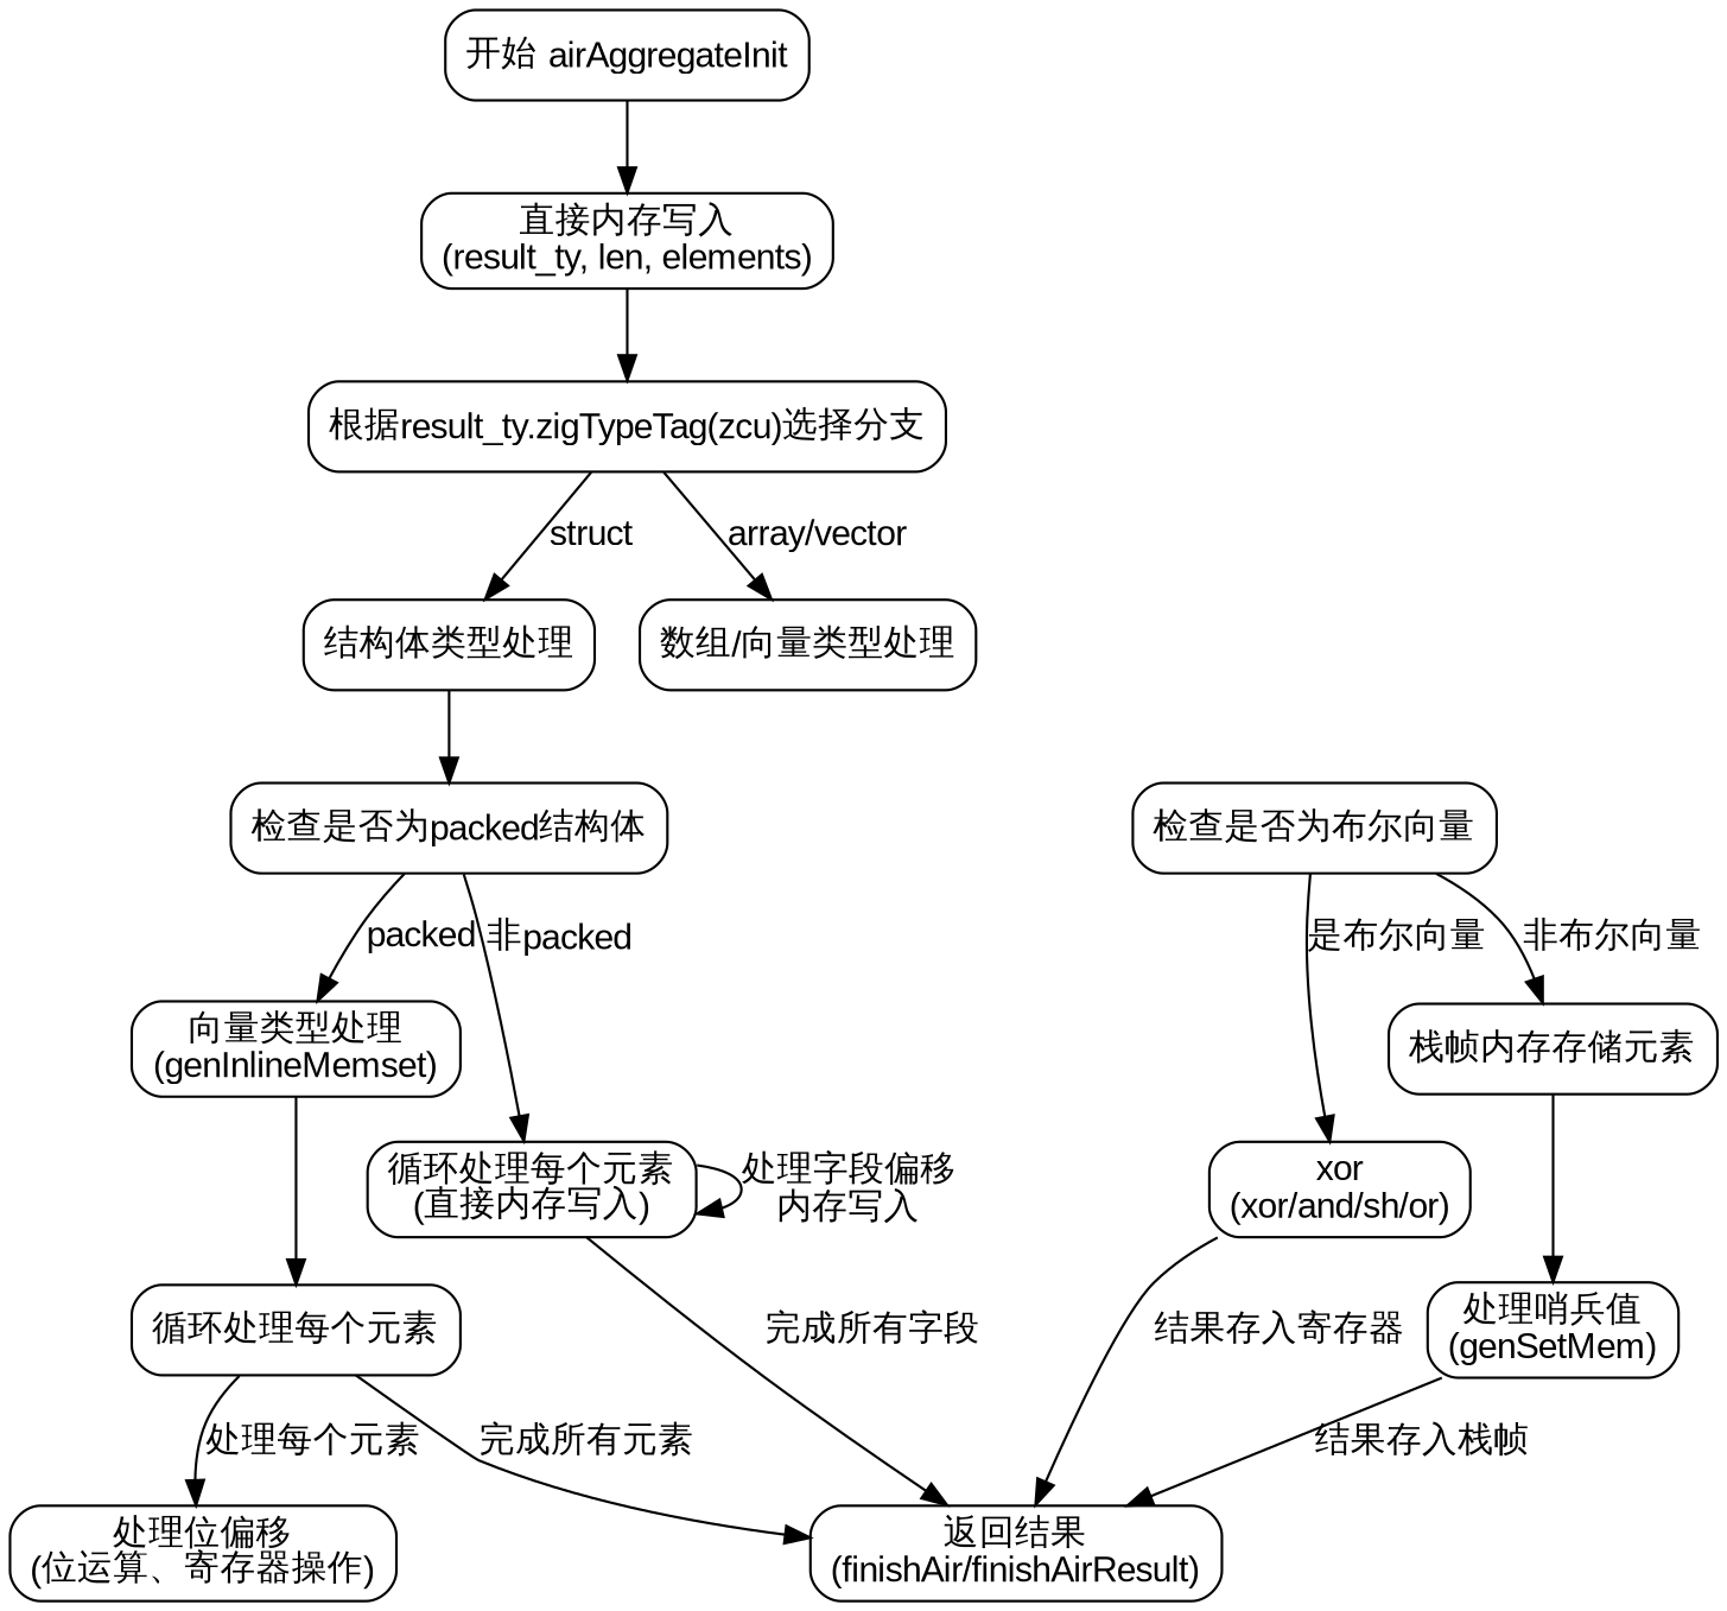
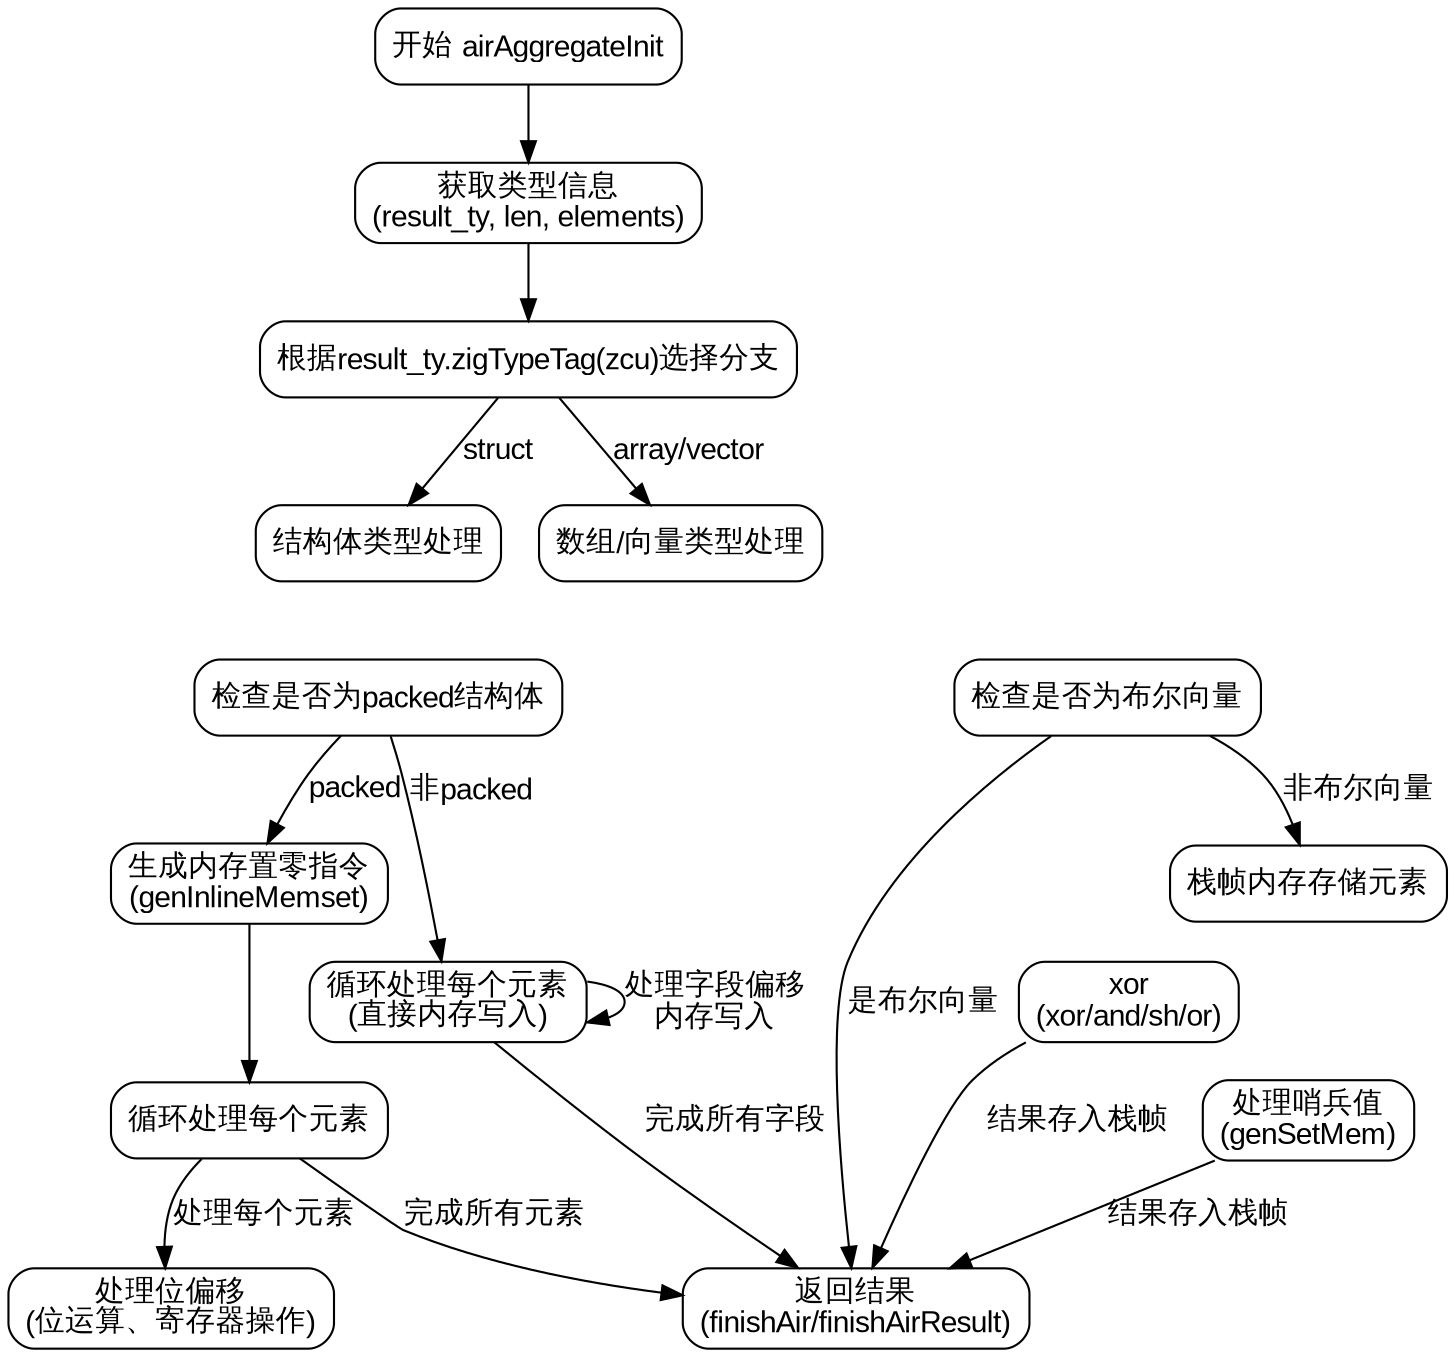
  digraph {
    node [fontname=Arial shape=rectangle style=rounded]
    edge [fontname=Arial]
    n1 [label="开始 airAggregateInit"]
-   n2 [label="直接内存写入\n(result_ty, len, elements)"]
+   n2 [label="获取类型信息\n(result_ty, len, elements)"]
    n3 [label="根据result_ty.zigTypeTag(zcu)选择分支"]
    n4 [label="结构体类型处理"]
    n5 [label="数组/向量类型处理"]
    n6 [label="检查是否为packed结构体"]
-   n7 [label="向量类型处理\n(genInlineMemset)"]
+   n7 [label="生成内存置零指令\n(genInlineMemset)"]
    n8 [label="循环处理每个元素\n(直接内存写入)"]
    n9 [label="循环处理每个元素"]
    n10 [label="返回结果\n(finishAir/finishAirResult)"]
    n11 [label="处理位偏移\n(位运算、寄存器操作)"]
    n12 [label="检查是否为布尔向量"]
    n13 [label="xor\n(xor/and/sh/or)"]
    n14 [label="栈帧内存存储元素"]
    n15 [label="处理哨兵值\n(genSetMem)"]
    n1 -> n2
    n2 -> n3
    n3 -> n4 [label=struct]
    n3 -> n5 [label="array/vector"]
-   n4 -> n6
    n6 -> n7 [label=packed]
    n6 -> n8 [label="非packed"]
    n7 -> n9
    n8 -> n8 [label="处理字段偏移\n内存写入"]
    n8 -> n10 [label="完成所有字段"]
    n9 -> n10 [label="完成所有元素"]
    n9 -> n11 [label="处理每个元素"]
-   n12 -> n13 [label="是布尔向量"]
+   n12 -> n10 [label="是布尔向量"]
    n12 -> n14 [label="非布尔向量"]
-   n13 -> n10 [label="结果存入寄存器"]
-   n14 -> n15
+   n13 -> n10 [label="结果存入栈帧"]
    n15 -> n10 [label="结果存入栈帧"]
  }
